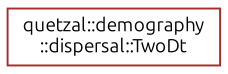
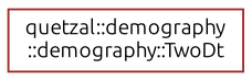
  digraph {
    rankdir=LR
    fontname=Ubuntu
-   n1 [color=brown fillcolor=white fontname=Ubuntu fontsize=10 height=0.2 label="quetzal::demography\l::dispersal::TwoDt" shape=record style=filled width=0.4]
+   n1 [color=brown fillcolor=white fontname=Ubuntu fontsize=10 height=0.2 label="quetzal::demography\l::demography::TwoDt" shape=record style=filled width=0.4]
  }
